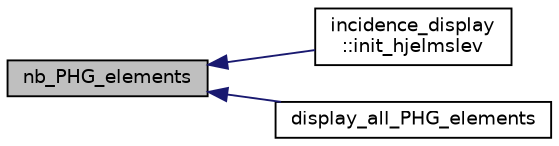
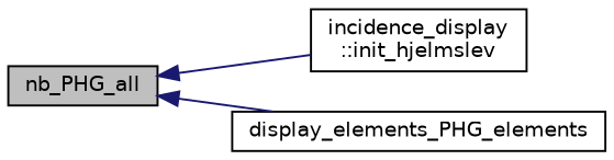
  digraph {
    rankdir=LR
    node [color=black fillcolor=white fontname=Helvetica fontsize=10 shape=record style=filled]
    edge [color=midnightblue dir=back fontname=Helvetica fontsize=10 labelfontname=Helvetica labelfontsize=10 style=solid]
-   n1 [fillcolor=grey75 fontcolor=black height=0.2 label=nb_PHG_elements width=0.4]
+   n1 [fillcolor=grey75 fontcolor=black height=0.2 label=nb_PHG_all width=0.4]
    n2 [height=0.2 label="incidence_display\l::init_hjelmslev" width=0.4]
-   n3 [height=0.2 label=display_all_PHG_elements width=0.4]
+   n3 [height=0.2 label=display_elements_PHG_elements width=0.4]
    n1 -> n2
    n1 -> n3
  }
